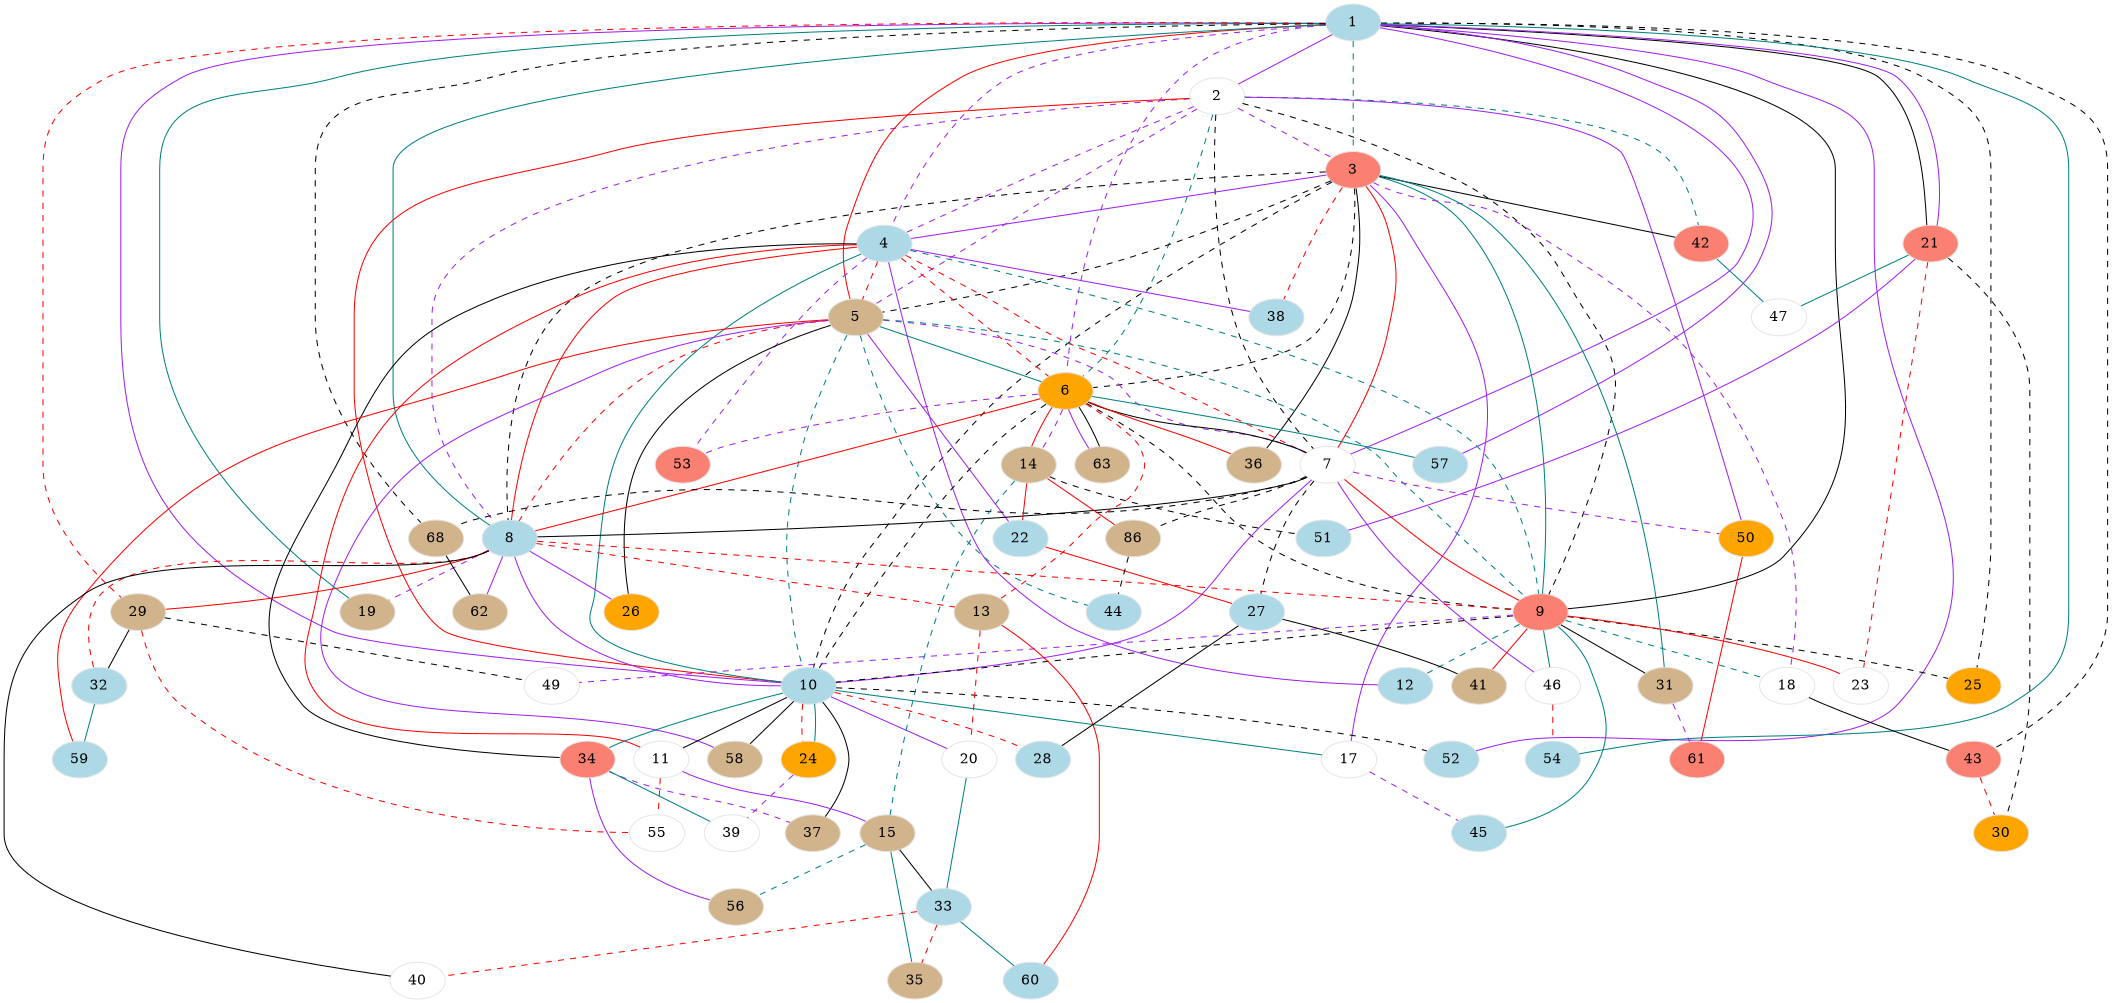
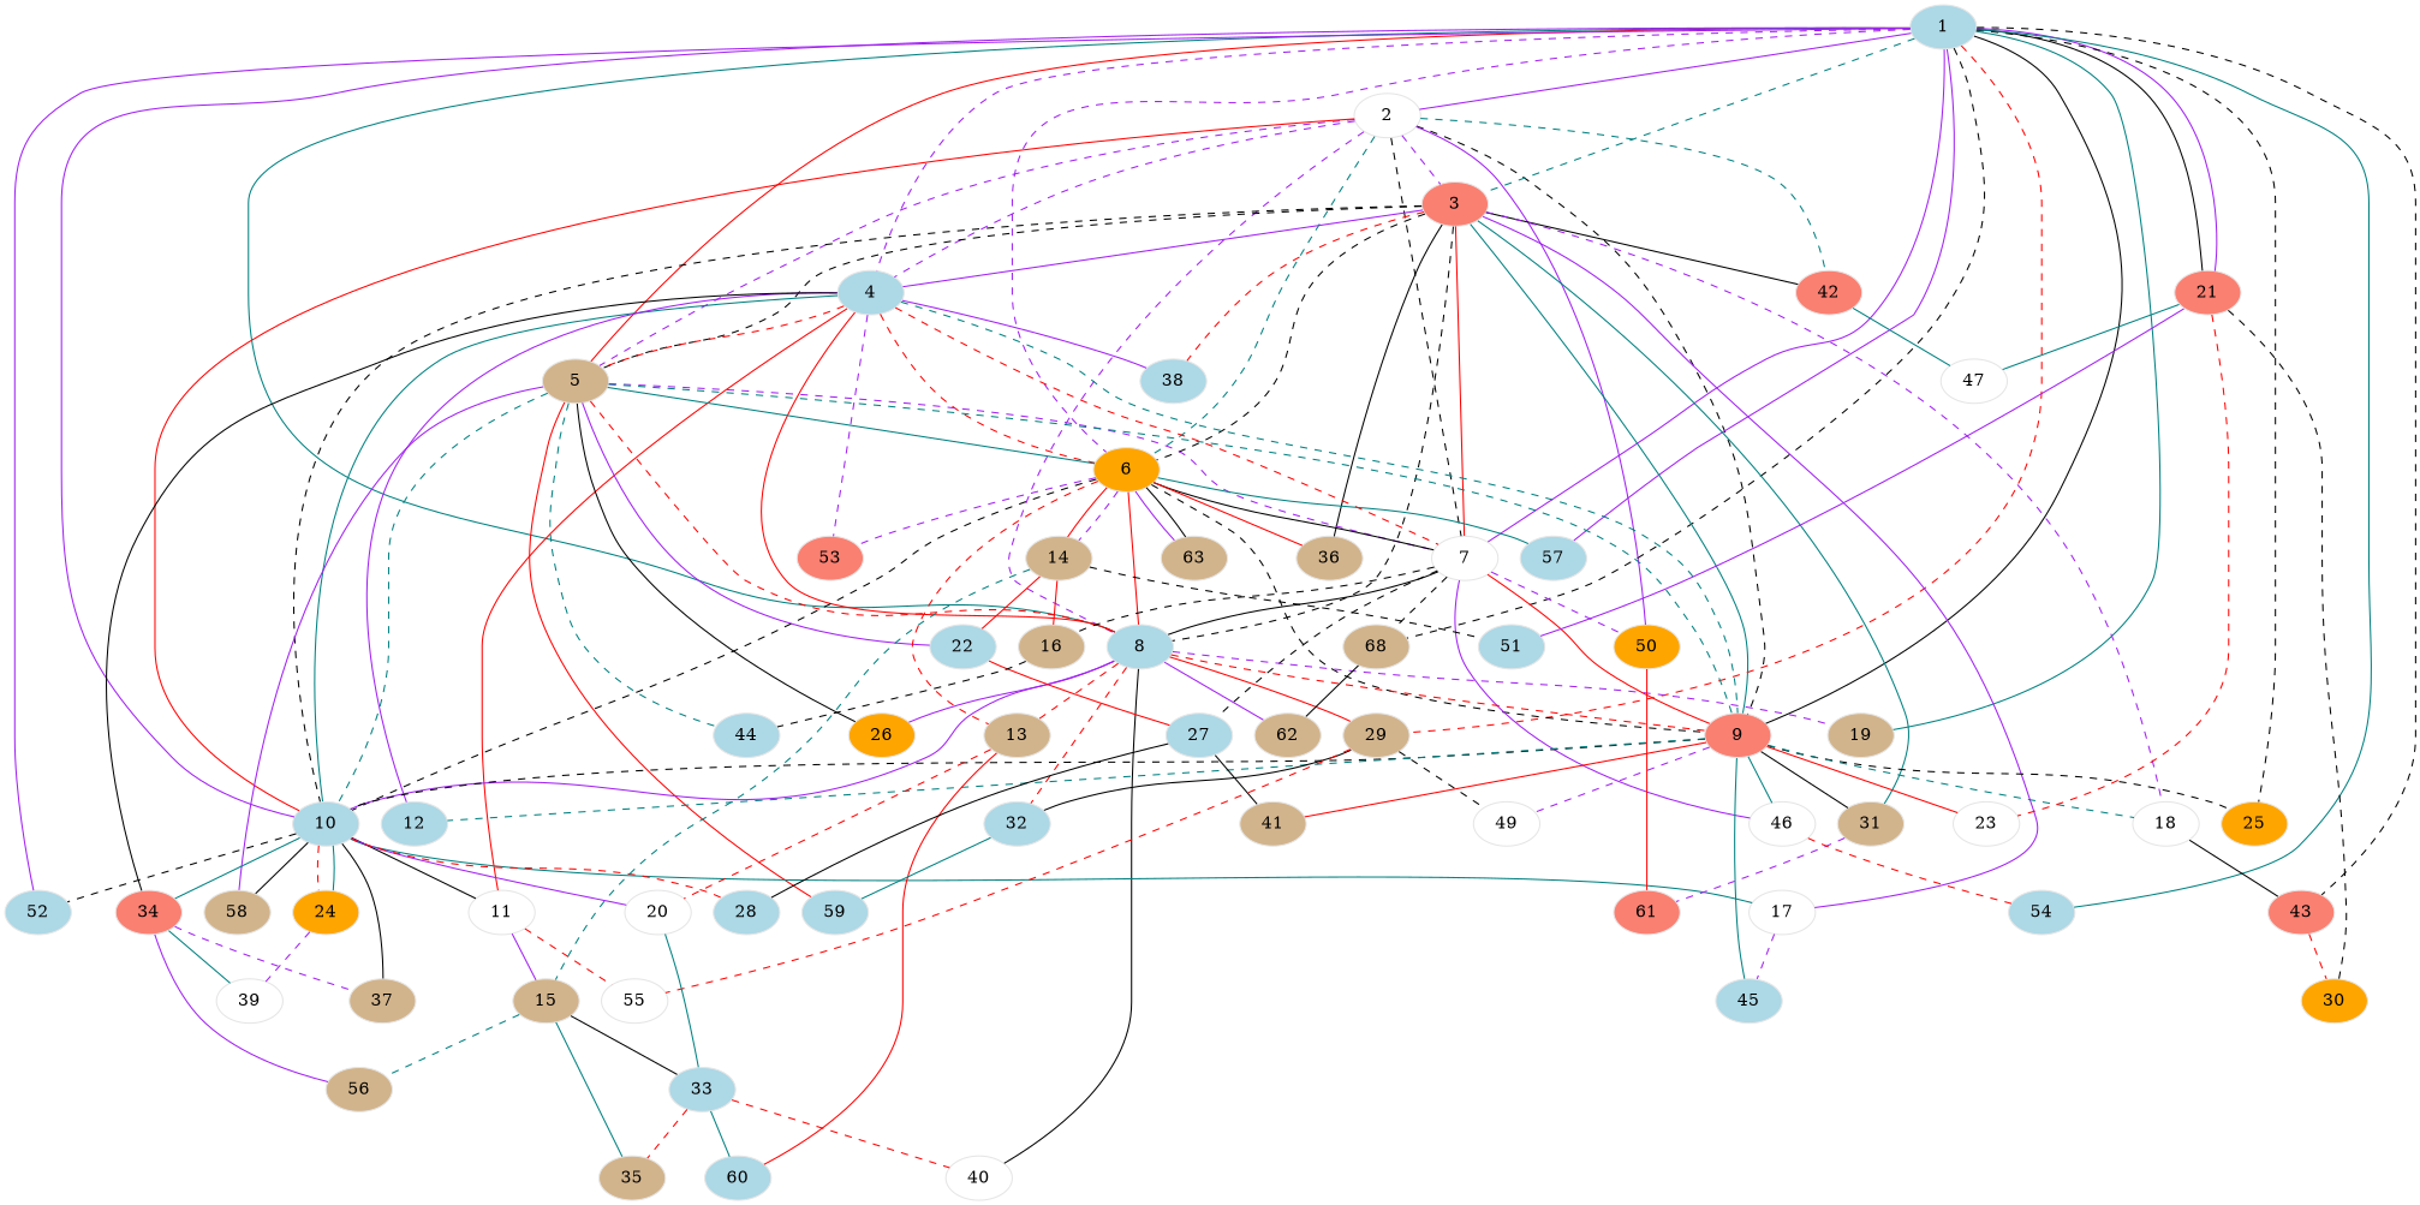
  graph {
    node [color=gray90 fillcolor=lightblue style=filled]
    edge [color=purple style=solid]
    2 [fillcolor=white]
    1
    3 [fillcolor=salmon]
    4
    5 [fillcolor=tan]
    6 [fillcolor=orange]
    7 [fillcolor=white]
    8
    9 [fillcolor=salmon]
    10
    19 [fillcolor=tan]
    21 [fillcolor=salmon]
    25 [fillcolor=orange]
    29 [fillcolor=tan]
    43 [fillcolor=salmon]
    n16 [fillcolor=tan label=68]
    52
    54
    57
    42 [fillcolor=salmon]
    50 [fillcolor=orange]
    17 [fillcolor=white]
    18 [fillcolor=white]
    31 [fillcolor=tan]
    36 [fillcolor=tan]
    38
    11 [fillcolor=white]
    12
    34 [fillcolor=salmon]
    53 [fillcolor=salmon]
    22
    26 [fillcolor=orange]
    44
    58 [fillcolor=tan]
    59
    13 [fillcolor=tan]
    14 [fillcolor=tan]
    63 [fillcolor=tan]
-   16 [fillcolor=tan label=86]
+   16 [fillcolor=tan]
    27
    46 [fillcolor=white]
    32
    40 [fillcolor=white]
    62 [fillcolor=tan]
    23 [fillcolor=white]
    41 [fillcolor=tan]
    45
    49 [fillcolor=white]
    20 [fillcolor=white]
    24 [fillcolor=orange]
    28
    37 [fillcolor=tan]
    51
    30 [fillcolor=orange]
    47 [fillcolor=white]
    55 [fillcolor=white]
    61 [fillcolor=salmon]
    15 [fillcolor=tan]
    56 [fillcolor=tan]
    39 [fillcolor=white]
    60
    33
    35 [fillcolor=tan]
    2 -- 3 [style=dashed]
    2 -- 4 [style=dashed]
    2 -- 5 [style=dashed]
    2 -- 6 [color=teal style=dashed]
    2 -- 7 [color=black style=dashed]
    2 -- 8 [style=dashed]
    2 -- 9 [color=black style=dashed]
    2 -- 10 [color=red]
    2 -- 42 [color=teal style=dashed]
    2 -- 50
    1 -- 2
    1 -- 3 [color=teal style=dashed]
    1 -- 4 [style=dashed]
    1 -- 5 [color=red]
    1 -- 6 [style=dashed]
    1 -- 7
    1 -- 8 [color=teal]
    1 -- 9 [color=black]
    1 -- 10
    1 -- 19 [color=teal]
    1 -- 21 [color=black]
    1 -- 21
    1 -- 25 [color=black style=dashed]
    1 -- 29 [color=red style=dashed]
    1 -- 43 [color=black style=dashed]
    1 -- n16 [color=black style=dashed]
    1 -- 52
    1 -- 54 [color=teal]
    1 -- 57
    3 -- 4
    3 -- 5 [color=black style=dashed]
    3 -- 6 [color=black style=dashed]
    3 -- 7 [color=red]
    3 -- 8 [color=black style=dashed]
    3 -- 9 [color=teal]
    3 -- 10 [color=black style=dashed]
    3 -- 42 [color=black]
    3 -- 17
    3 -- 18 [style=dashed]
    3 -- 31 [color=teal]
    3 -- 36 [color=black]
    3 -- 38 [color=red style=dashed]
    4 -- 5 [color=red style=dashed]
    4 -- 6 [color=red style=dashed]
    4 -- 7 [color=red style=dashed]
    4 -- 8 [color=red]
    4 -- 9 [color=teal style=dashed]
    4 -- 10 [color=teal]
    4 -- 38
    4 -- 11 [color=red]
    4 -- 12
    4 -- 34 [color=black]
    4 -- 53 [style=dashed]
    5 -- 6 [color=teal]
    5 -- 7 [style=dashed]
    5 -- 8 [color=red style=dashed]
    5 -- 9 [color=teal style=dashed]
    5 -- 10 [color=teal style=dashed]
    5 -- 22
    5 -- 26 [color=black]
    5 -- 44 [color=teal style=dashed]
    5 -- 58
    5 -- 59 [color=red]
    6 -- 7 [color=black]
    6 -- 8 [color=red]
    6 -- 9 [color=black style=dashed]
    6 -- 10 [color=black style=dashed]
    6 -- 57 [color=teal]
    6 -- 36 [color=red]
    6 -- 53 [style=dashed]
    6 -- 13 [color=red style=dashed]
    6 -- 14 [color=red]
    6 -- 14 [style=dashed]
    6 -- 63
    6 -- 63 [color=black]
    7 -- 8 [color=black]
    7 -- 9 [color=red]
-   7 -- 10
    7 -- n16 [color=black style=dashed]
    7 -- 50 [style=dashed]
    7 -- 16 [color=black style=dashed]
    7 -- 27 [color=black style=dashed]
    7 -- 46
    8 -- 9 [color=red style=dashed]
    8 -- 10
    8 -- 19 [style=dashed]
    8 -- 29 [color=red]
    8 -- 26
    8 -- 13 [color=red style=dashed]
    8 -- 32 [color=red style=dashed]
    8 -- 40 [color=black]
    8 -- 62
    9 -- 10 [color=black style=dashed]
    9 -- 25 [color=black style=dashed]
    9 -- 18 [color=teal style=dashed]
    9 -- 31 [color=black]
    9 -- 12 [color=teal style=dashed]
    9 -- 46 [color=teal]
    9 -- 23 [color=red]
    9 -- 41 [color=red]
    9 -- 45 [color=teal]
    9 -- 49 [style=dashed]
    10 -- 52 [color=black style=dashed]
    10 -- 17 [color=teal]
    10 -- 11 [color=black]
    10 -- 34 [color=teal]
    10 -- 58 [color=black]
    10 -- 20
    10 -- 24 [color=red style=dashed]
    10 -- 24 [color=teal]
    10 -- 28 [color=red style=dashed]
    10 -- 37 [color=black]
    21 -- 23 [color=red style=dashed]
    21 -- 51
    21 -- 30 [color=black style=dashed]
    21 -- 47 [color=teal]
    29 -- 32 [color=black]
    29 -- 49 [color=black style=dashed]
    29 -- 55 [color=red style=dashed]
    43 -- 30 [color=red style=dashed]
    n16 -- 62 [color=black]
    42 -- 47 [color=teal]
    50 -- 61 [color=red]
    17 -- 45 [style=dashed]
    18 -- 43 [color=black]
    31 -- 61 [style=dashed]
    11 -- 55 [color=red style=dashed]
    11 -- 15
    34 -- 37 [style=dashed]
    34 -- 56
    34 -- 39 [color=teal]
    22 -- 27 [color=red]
    13 -- 20 [color=red style=dashed]
    13 -- 60 [color=red]
    14 -- 22 [color=red]
    14 -- 16 [color=red]
    14 -- 51 [color=black style=dashed]
    14 -- 15 [color=teal style=dashed]
    16 -- 44 [color=black style=dashed]
    27 -- 41 [color=black]
    27 -- 28 [color=black]
    46 -- 54 [color=red style=dashed]
    32 -- 59 [color=teal]
    20 -- 33 [color=teal]
    24 -- 39 [style=dashed]
    15 -- 56 [color=teal style=dashed]
    15 -- 33 [color=black]
    15 -- 35 [color=teal]
    33 -- 40 [color=red style=dashed]
    33 -- 60 [color=teal]
    33 -- 35 [color=red style=dashed]
  }
